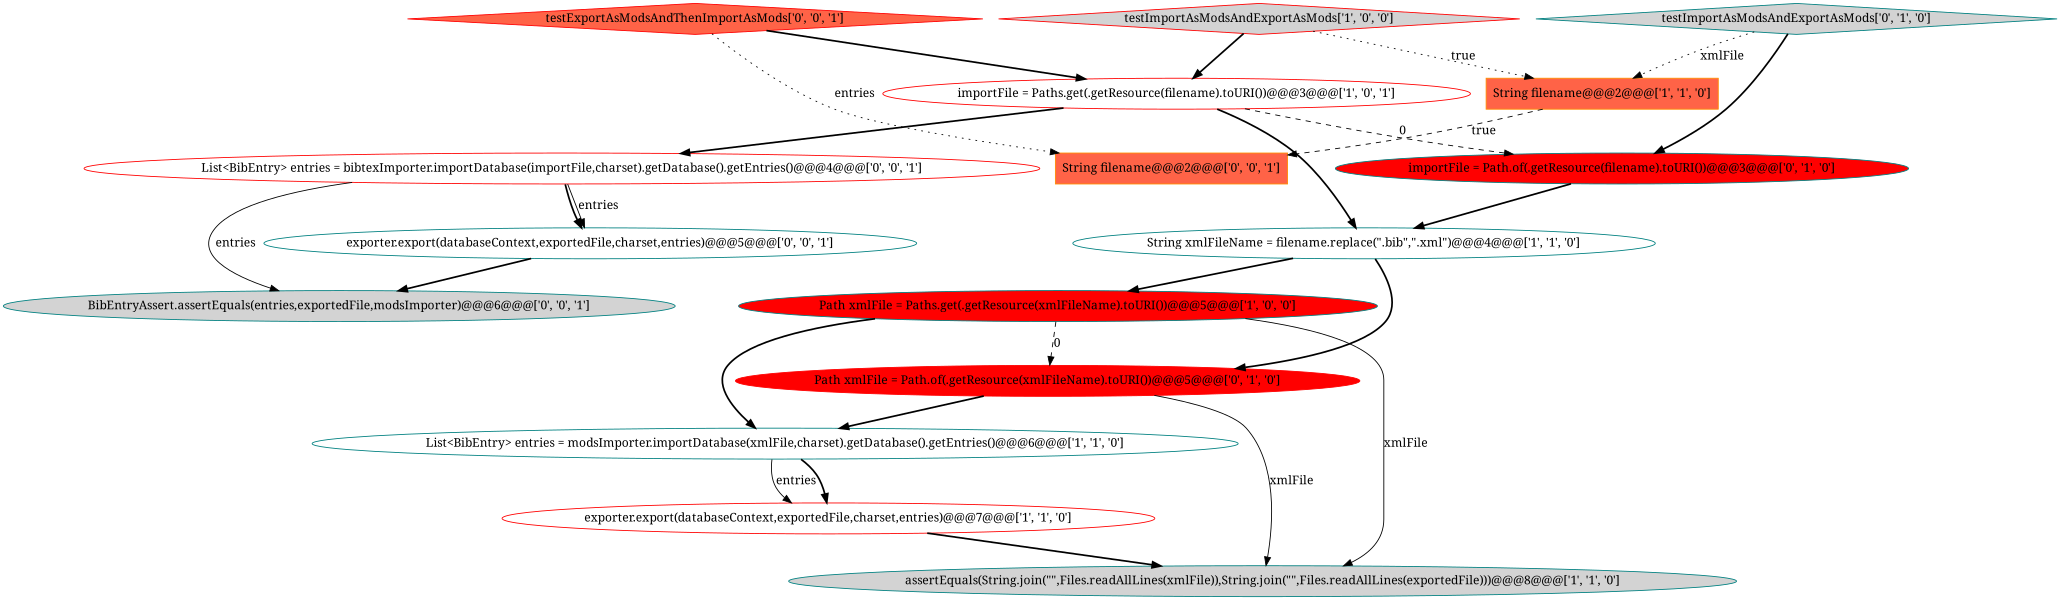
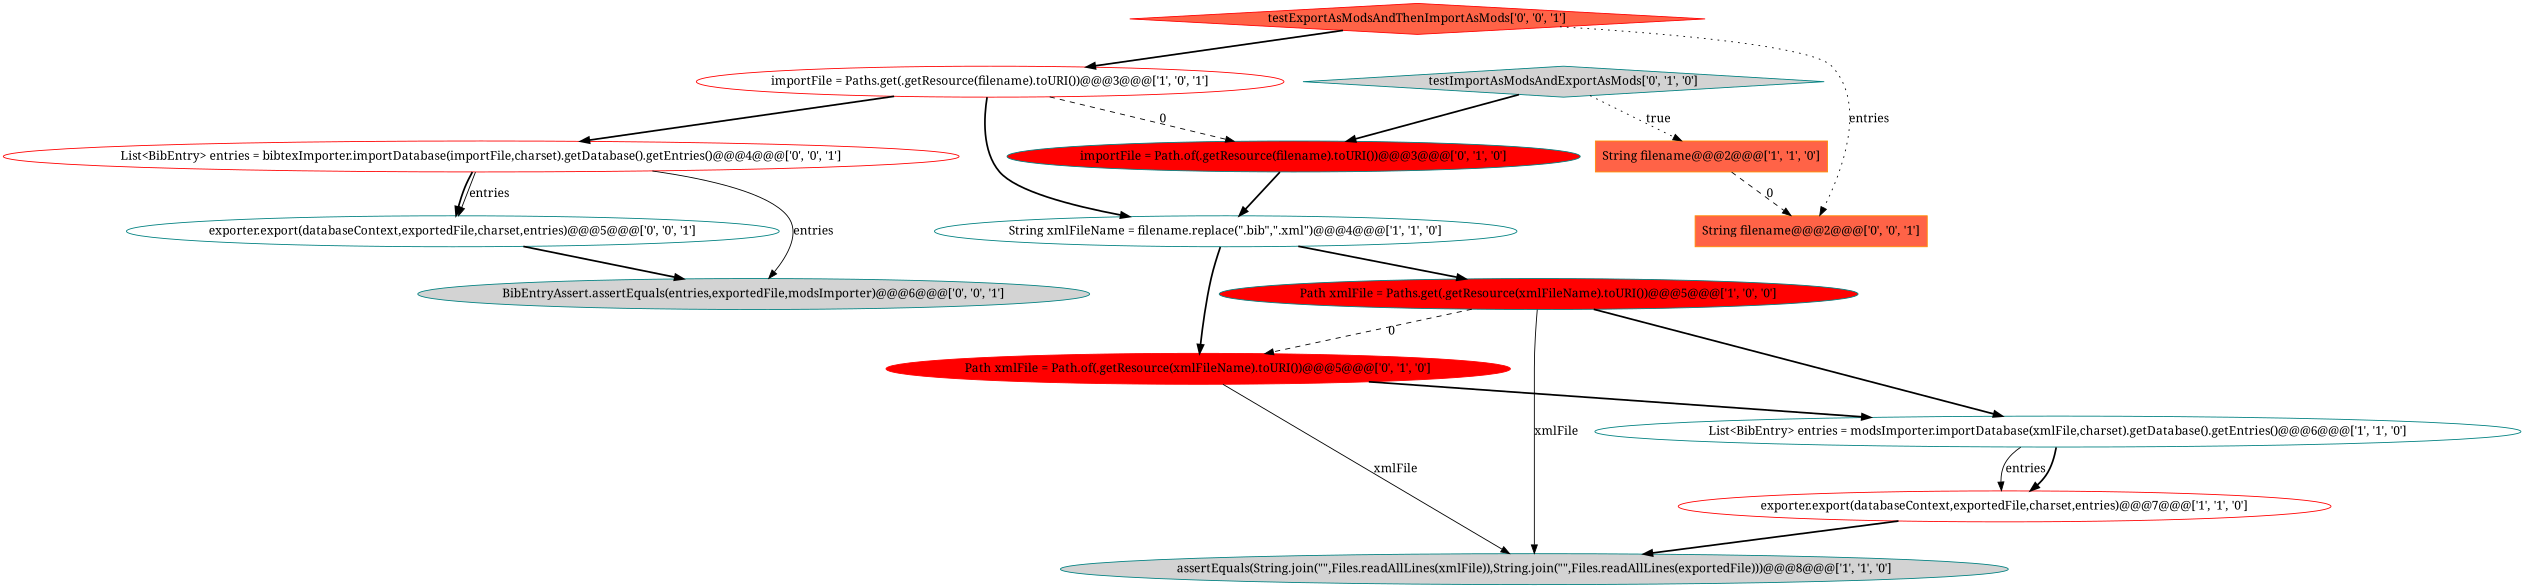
  digraph {
    fontname="Noto Serif"
    node [color=teal fillcolor=white fontname="Noto Serif" shape=ellipse style=filled]
    edge [fontname="Noto Serif" style=bold]
    n1 [fillcolor=lightgray label="BibEntryAssert.assertEquals(entries,exportedFile,modsImporter)@@@6@@@['0', '0', '1']"]
    n2 [color=red label="List<BibEntry> entries = bibtexImporter.importDatabase(importFile,charset).getDatabase().getEntries()@@@4@@@['0', '0', '1']"]
    n3 [label="exporter.export(databaseContext,exportedFile,charset,entries)@@@5@@@['0', '0', '1']"]
    n4 [color=darkorange fillcolor=tomato label="String filename@@@2@@@['1', '1', '0']" shape=box]
    n5 [color=darkorange fillcolor=tomato label="String filename@@@2@@@['0', '0', '1']" shape=box]
    n6 [fillcolor=red label="Path xmlFile = Paths.get(.getResource(xmlFileName).toURI())@@@5@@@['1', '0', '0']"]
    n7 [fillcolor=lightgray label="assertEquals(String.join(\"\",Files.readAllLines(xmlFile)),String.join(\"\",Files.readAllLines(exportedFile)))@@@8@@@['1', '1', '0']"]
    n8 [label="List<BibEntry> entries = modsImporter.importDatabase(xmlFile,charset).getDatabase().getEntries()@@@6@@@['1', '1', '0']"]
    n9 [color=red fillcolor=red label="Path xmlFile = Path.of(.getResource(xmlFileName).toURI())@@@5@@@['0', '1', '0']"]
    n10 [color=red label="exporter.export(databaseContext,exportedFile,charset,entries)@@@7@@@['1', '1', '0']"]
    n11 [label="String xmlFileName = filename.replace(\".bib\",\".xml\")@@@4@@@['1', '1', '0']"]
    n12 [color=red label="importFile = Paths.get(.getResource(filename).toURI())@@@3@@@['1', '0', '1']"]
    n13 [fillcolor=red label="importFile = Path.of(.getResource(filename).toURI())@@@3@@@['0', '1', '0']"]
    n14 [color=red fillcolor=tomato label="testExportAsModsAndThenImportAsMods['0', '0', '1']" shape=diamond]
-   n15 [color=red fillcolor=lightgray label="testImportAsModsAndExportAsMods['1', '0', '0']" shape=diamond]
    n16 [fillcolor=lightgray label="testImportAsModsAndExportAsMods['0', '1', '0']" shape=diamond]
    n2 -> n1 [label=entries style=solid]
    n2 -> n3 [label=entries style=solid]
    n2 -> n3
    n3 -> n1
-   n4 -> n5 [label=true style=dashed]
+   n4 -> n5 [label=0 style=dashed]
    n6 -> n7 [label=xmlFile style=solid]
    n6 -> n8
    n6 -> n9 [label=0 style=dashed]
    n8 -> n10 [label=entries style=solid]
    n8 -> n10
    n9 -> n7 [label=xmlFile style=solid]
    n9 -> n8
    n10 -> n7
    n11 -> n6
    n11 -> n9
    n12 -> n2
    n12 -> n11
    n12 -> n13 [label=0 style=dashed]
    n13 -> n11
    n14 -> n5 [label=entries style=dotted]
    n14 -> n12
-   n15 -> n4 [label=true style=dotted]
-   n15 -> n12
-   n16 -> n4 [label=xmlFile style=dotted]
+   n16 -> n4 [label=true style=dotted]
    n16 -> n13
  }
